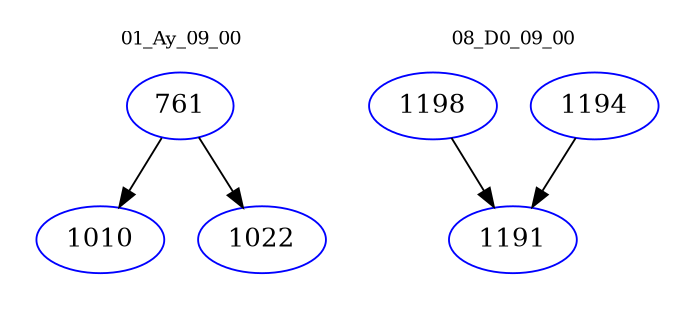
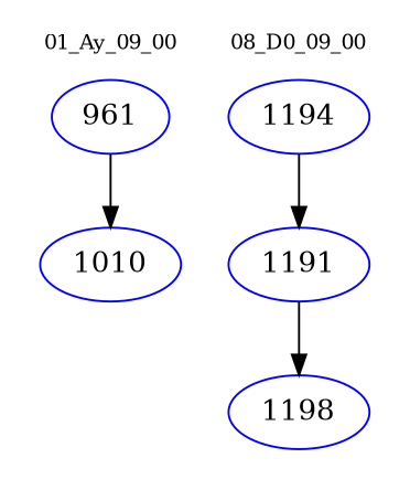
  digraph {
    node [color=blue]
    edge [color=black]
    n1 [label=1010]
-   n2 [label=761]
-   n3 [label=1022]
+   n2 [label=961]
    n4 [label=1194]
    n5 [label=1191]
    n6 [label=1198]
    subgraph cluster_1 {
      color=white
      fontsize=10
      label="01_Ay_09_00"
      n1
      n2
-     n3
    }
    subgraph cluster_2 {
      color=white
      fontsize=10
      label="08_D0_09_00"
      n4
      n5
      n6
    }
    n2 -> n1
-   n2 -> n3
    n4 -> n5
-   n6 -> n5
+   n5 -> n6
  }
